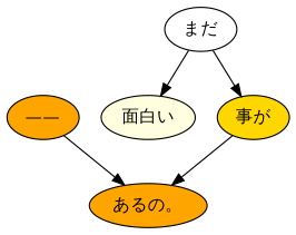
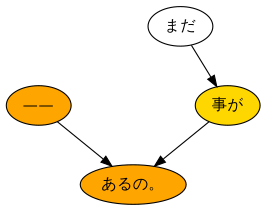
  digraph {
    node [fillcolor=orange style=filled]
    n1 [label="——"]
    n2 [label="あるの。"]
    n3 [fillcolor=white label="まだ"]
-   n4 [fillcolor=lightyellow label="面白い"]
    n5 [fillcolor=gold label="事が"]
    n1 -> n2
-   n3 -> n4
    n3 -> n5
    n5 -> n2
  }
